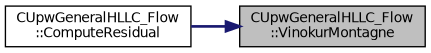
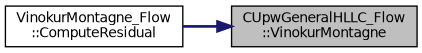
  digraph {
    rankdir=RL
    node [color=black fontname=Helvetica fontsize=10 shape=record style=filled]
    n1 [fillcolor=grey75 fontcolor=black height=0.2 label="CUpwGeneralHLLC_Flow\l::VinokurMontagne" width=0.4]
-   n2 [fillcolor=white height=0.2 label="CUpwGeneralHLLC_Flow\l::ComputeResidual" width=0.4]
+   n2 [fillcolor=white height=0.2 label="VinokurMontagne_Flow\l::ComputeResidual" width=0.4]
    n1 -> n2 [color=midnightblue dir=back fontname=Helvetica fontsize=10 labelfontname=Helvetica labelfontsize=10 style=bold]
  }
